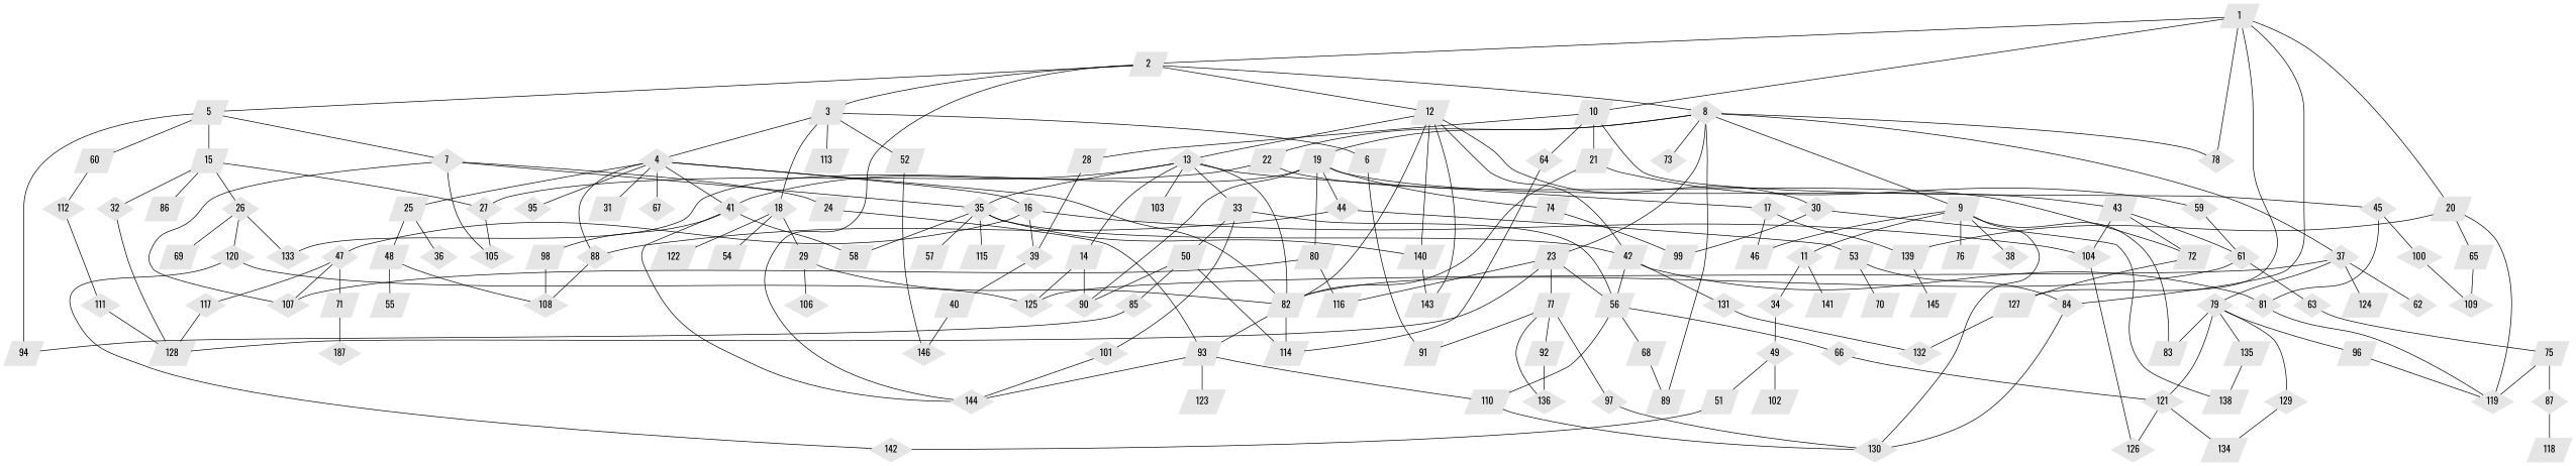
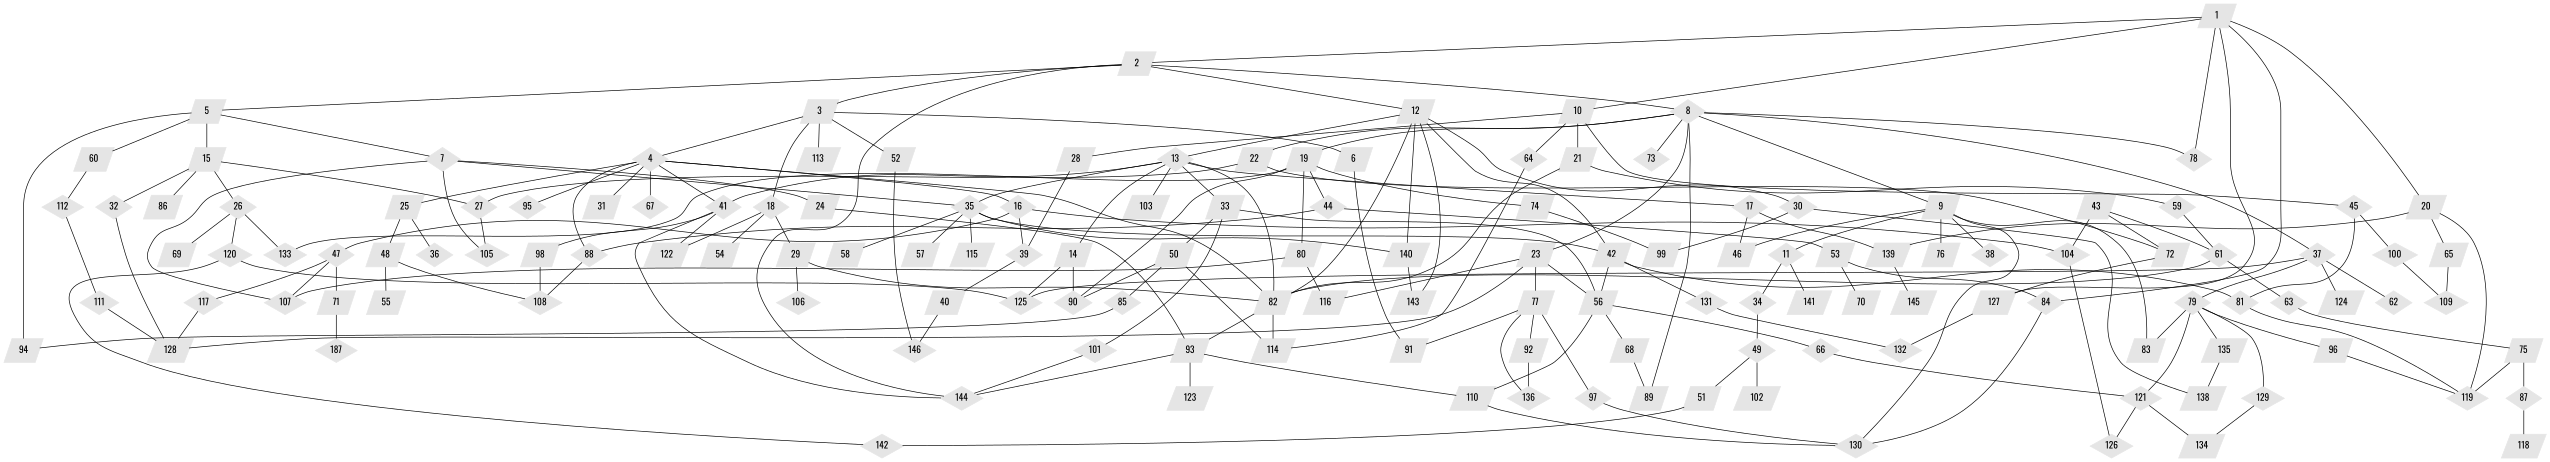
  graph {
    fontname=Oswald
    node [color=gray90 fontname=Oswald shape=parallelogram style=filled]
    edge [fontname=Oswald]
    1
    2
    10
    20
    78 [shape=diamond]
    84 [shape=diamond]
    127
    3
    5
    8 [shape=diamond]
    12
    144 [shape=diamond]
    21
    28
    45 [shape=diamond]
    64 [shape=diamond]
    139
    65
    119 [shape=diamond]
    130 [shape=diamond]
    132 [shape=diamond]
    4 [shape=diamond]
    6
    18 [shape=diamond]
    52
    113
    7 [shape=diamond]
    15
    60
    94
    9
    19
    22
    23
    37 [shape=diamond]
    73 [shape=diamond]
    89
    82
    13 [shape=diamond]
    30 [shape=diamond]
    42
    140
    143
    16 [shape=diamond]
    25
    31
    41 [shape=diamond]
    67 [shape=diamond]
    88 [shape=diamond]
    95 [shape=diamond]
    91
    29
    54
    122
    146 [shape=diamond]
    39 [shape=diamond]
    47 [shape=diamond]
    104 [shape=diamond]
    36 [shape=diamond]
    48
    58
    98
    93
    114
    108 [shape=diamond]
    24
    35 [shape=diamond]
    105 [shape=diamond]
    107 [shape=diamond]
    26 [shape=diamond]
    27 [shape=diamond]
    32 [shape=diamond]
    86
    112 [shape=diamond]
    57
    115
    11 [shape=diamond]
    38 [shape=diamond]
    46
    76
    83
    90 [shape=diamond]
    43
    44 [shape=diamond]
    74
    80
    133 [shape=diamond]
    72
    56
    77
    116
    128
    125 [shape=diamond]
    62 [shape=diamond]
    79 [shape=diamond]
    124
    34 [shape=diamond]
    141
    59 [shape=diamond]
    81 [shape=diamond]
    100 [shape=diamond]
    49 [shape=diamond]
    14
    17 [shape=diamond]
    33
    103
    99
    138
    131 [shape=diamond]
    50
    101 [shape=diamond]
    69
    120 [shape=diamond]
    40
    71
    117 [shape=diamond]
    126 [shape=diamond]
    145
    106 [shape=diamond]
    61 [shape=diamond]
    53
    109 [shape=diamond]
    66 [shape=diamond]
    68
    110
    92
    97 [shape=diamond]
    136 [shape=diamond]
    123
    55
    142 [shape=diamond]
    111 [shape=diamond]
    85 [shape=diamond]
    51
    102
    121 [shape=diamond]
    96
    129 [shape=diamond]
    135
    63 [shape=diamond]
    70
    n142 [label=187 shape=diamond]
    75
    87 [shape=diamond]
    134
    118
    1 -- 2
    1 -- 10
    1 -- 20
    1 -- 78
    1 -- 84
    1 -- 127
    2 -- 3
    2 -- 5
    2 -- 8
    2 -- 12
    2 -- 144
    10 -- 21
    10 -- 28
    10 -- 45
    10 -- 64
    20 -- 139
    20 -- 65
    20 -- 119
    84 -- 130
    127 -- 132
    3 -- 4
    3 -- 6
    3 -- 18
    3 -- 52
    3 -- 113
    5 -- 7
    5 -- 15
    5 -- 60
    5 -- 94
    8 -- 78
    8 -- 9
    8 -- 19
    8 -- 22
    8 -- 23
    8 -- 37
    8 -- 73
    8 -- 89
    12 -- 82
    12 -- 13
    12 -- 30
    12 -- 42
    12 -- 140
    12 -- 143
    21 -- 82
    21 -- 59
    28 -- 39
    45 -- 81
    45 -- 100
    64 -- 114
    139 -- 145
    65 -- 109
    4 -- 82
    4 -- 16
    4 -- 25
    4 -- 31
    4 -- 41
    4 -- 67
    4 -- 88
    4 -- 95
    6 -- 91
    18 -- 29
    18 -- 54
    18 -- 122
    52 -- 146
    7 -- 24
    7 -- 35
    7 -- 105
    7 -- 107
    15 -- 26
    15 -- 27
    15 -- 32
    15 -- 86
    60 -- 112
    9 -- 130
    9 -- 11
    9 -- 38
    9 -- 46
    9 -- 76
    9 -- 83
    19 -- 90
-   19 -- 43
    19 -- 44
    19 -- 74
    19 -- 80
    19 -- 133
    22 -- 27
    22 -- 72
    23 -- 56
    23 -- 77
    23 -- 116
    23 -- 128
    37 -- 125
    37 -- 62
    37 -- 79
    37 -- 124
    82 -- 93
    82 -- 114
    13 -- 82
    13 -- 41
    13 -- 35
    13 -- 14
    13 -- 17
    13 -- 33
    13 -- 103
    30 -- 99
    30 -- 138
    42 -- 56
    42 -- 81
    42 -- 131
    140 -- 143
    16 -- 39
    16 -- 47
    16 -- 104
    25 -- 36
    25 -- 48
    41 -- 144
-   41 -- 58
+   41 -- 122
    41 -- 98
    88 -- 108
    29 -- 82
    29 -- 106
    39 -- 40
    47 -- 107
    47 -- 71
    47 -- 117
    104 -- 126
    48 -- 108
    48 -- 55
    98 -- 108
    93 -- 144
    93 -- 110
    93 -- 123
    24 -- 93
    35 -- 42
    35 -- 140
    35 -- 58
    35 -- 57
    35 -- 115
    26 -- 133
    26 -- 69
    26 -- 120
    27 -- 105
    32 -- 128
    112 -- 111
    11 -- 34
    11 -- 141
    43 -- 104
    43 -- 72
    43 -- 61
    44 -- 88
    44 -- 53
    74 -- 99
    80 -- 107
    80 -- 116
    72 -- 127
    56 -- 66
    56 -- 68
    56 -- 110
    77 -- 91
    77 -- 92
    77 -- 97
    77 -- 136
    79 -- 83
    79 -- 121
    79 -- 96
    79 -- 129
    79 -- 135
    34 -- 49
    59 -- 61
    81 -- 119
    100 -- 109
    49 -- 51
    49 -- 102
    14 -- 90
    14 -- 125
    17 -- 139
    17 -- 46
    33 -- 56
    33 -- 50
    33 -- 101
    131 -- 132
    50 -- 114
    50 -- 90
    50 -- 85
    101 -- 144
    120 -- 125
    120 -- 142
    40 -- 146
    71 -- n142
    117 -- 128
    61 -- 82
    61 -- 63
    53 -- 84
    53 -- 70
    66 -- 121
    68 -- 89
    110 -- 130
    92 -- 136
    97 -- 130
    111 -- 128
    85 -- 94
    51 -- 142
    121 -- 126
    121 -- 134
    96 -- 119
    129 -- 134
    135 -- 138
    63 -- 75
    75 -- 119
    75 -- 87
    87 -- 118
  }
